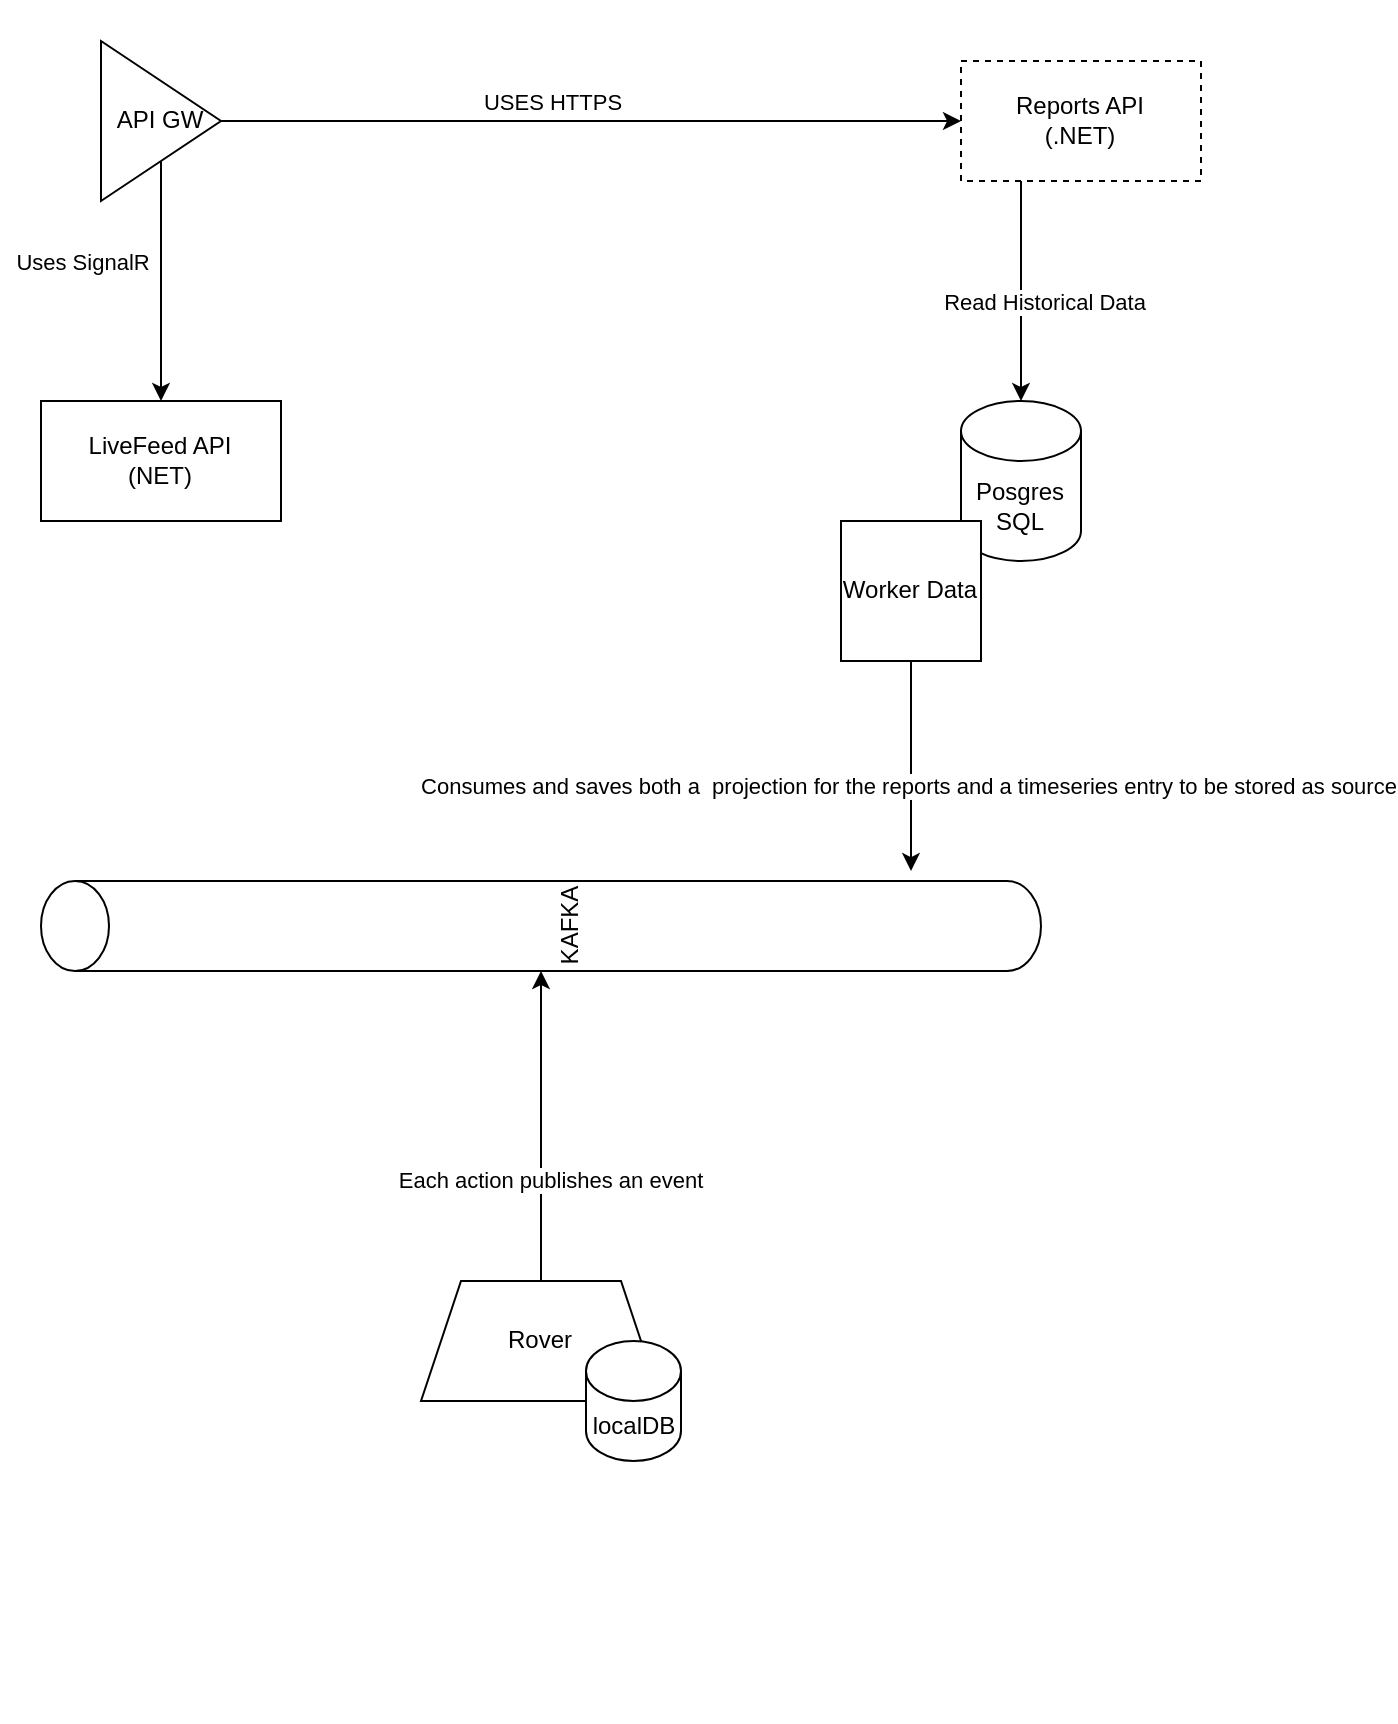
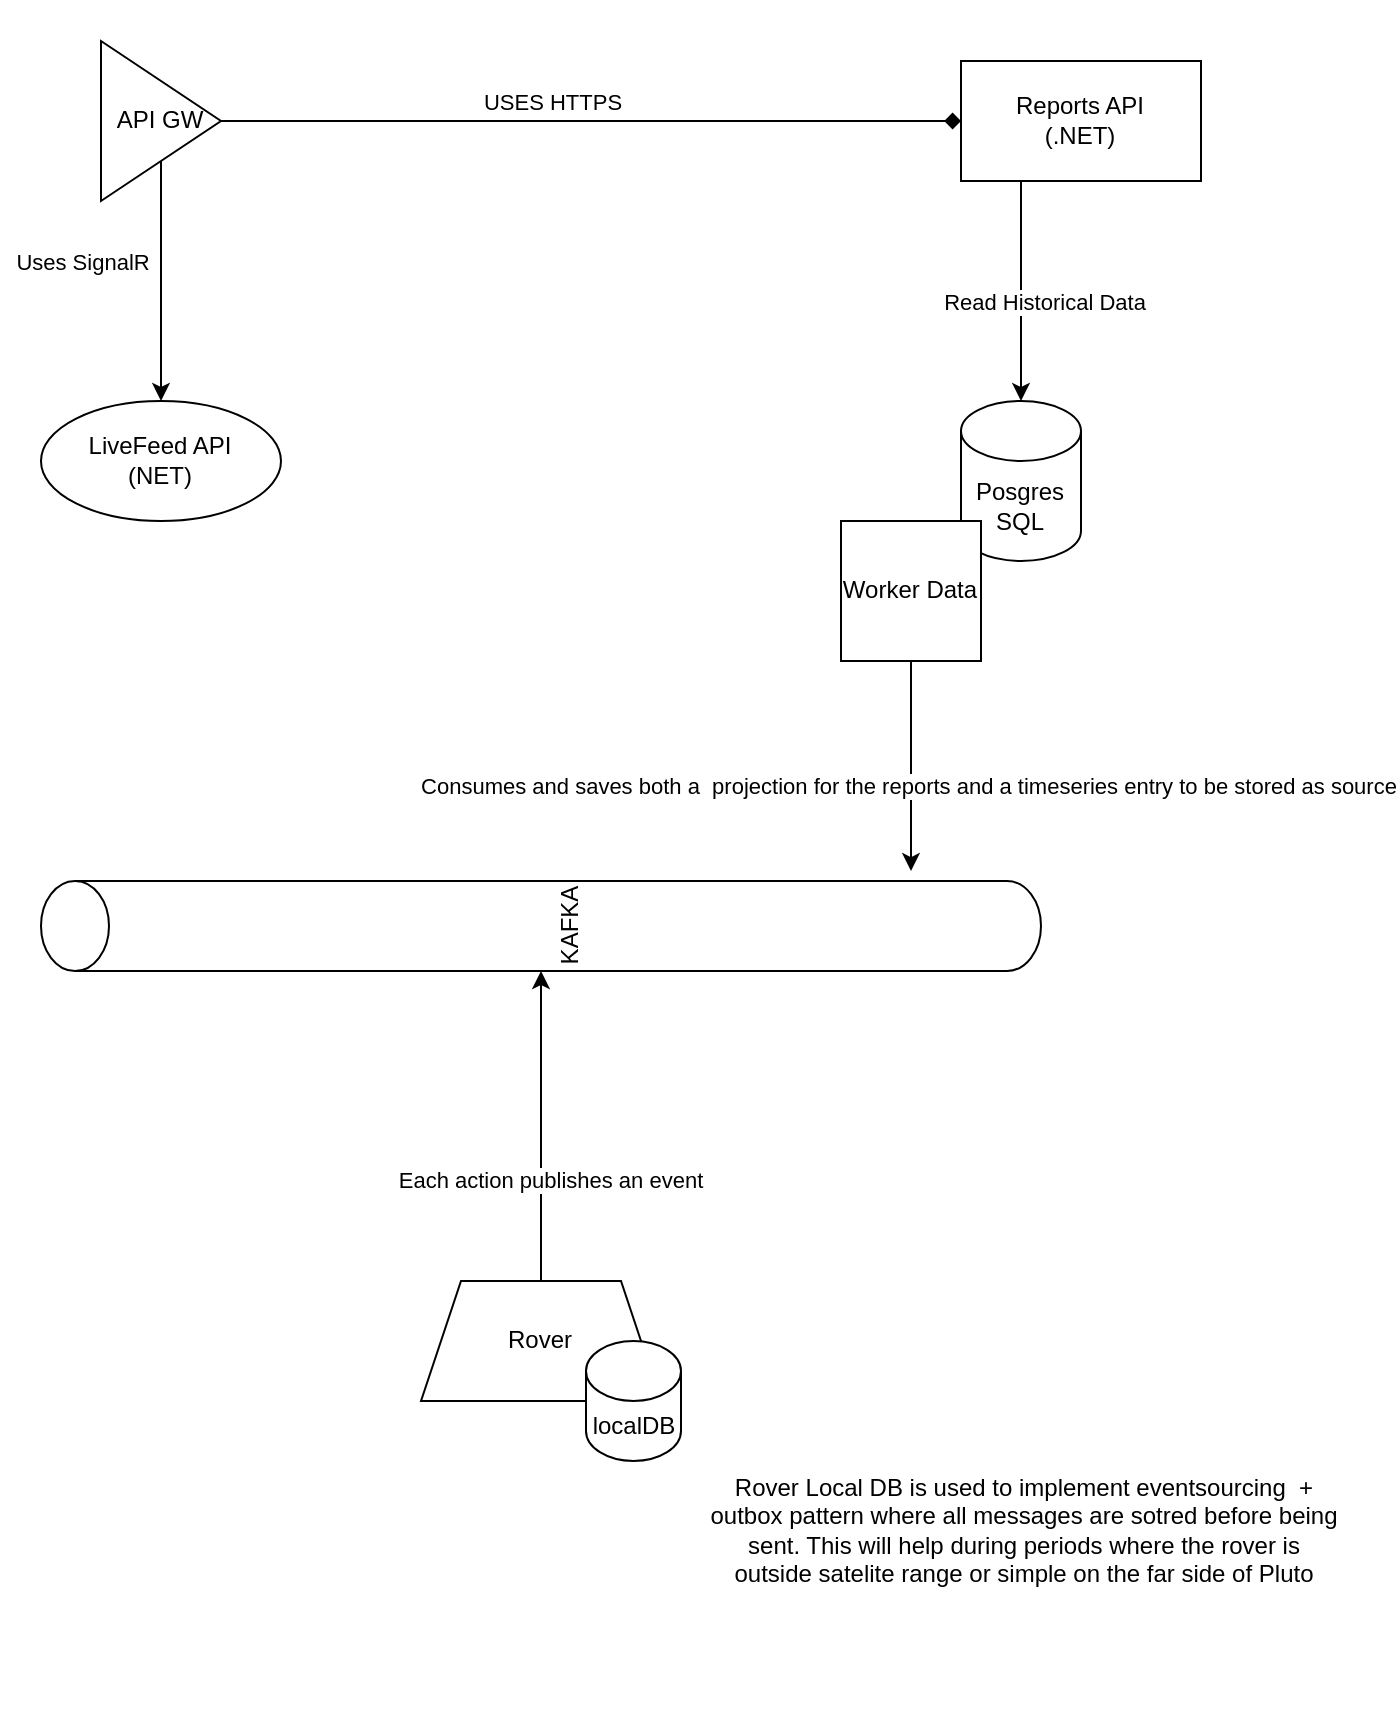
  <mxCell id="0" />
  <mxCell id="1" parent="0" />
  <mxCell id="2" style="edgeStyle=orthogonalEdgeStyle;rounded=0;orthogonalLoop=1;jettySize=auto;html=1;exitX=0.25;exitY=1;exitDx=0;exitDy=0;" edge="1" parent="1" source="4" target="5"><mxGeometry relative="1" as="geometry" /></mxCell>
  <mxCell id="3" value="Read Historical Data" style="edgeLabel;html=1;align=center;verticalAlign=middle;resizable=0;points=[];" vertex="1" connectable="0" parent="2"><mxGeometry x="0.116" y="-4" relative="1" as="geometry"><mxPoint x="15" y="-1" as="offset" /></mxGeometry></mxCell>
- <mxCell id="4" value="Reports API&lt;br&gt;(.NET)" style="rounded=0;whiteSpace=wrap;html=1;dashed=1;" vertex="1" parent="1"><mxGeometry x="480" y="30" width="120" height="60" as="geometry" /></mxCell>
+ <mxCell id="4" value="Reports API&lt;br&gt;(.NET)" style="rounded=0;whiteSpace=wrap;html=1;" vertex="1" parent="1"><mxGeometry x="480" y="30" width="120" height="60" as="geometry" /></mxCell>
  <mxCell id="5" value="Posgres SQL" style="shape=cylinder3;whiteSpace=wrap;html=1;boundedLbl=1;backgroundOutline=1;size=15;" vertex="1" parent="1"><mxGeometry x="480" y="200" width="60" height="80" as="geometry" /></mxCell>
- <mxCell id="6" value="LiveFeed API&lt;br&gt;(NET)" style="rounded=0;whiteSpace=wrap;html=1;" vertex="1" parent="1"><mxGeometry x="20" y="200" width="120" height="60" as="geometry" /></mxCell>
- <mxCell id="7" style="edgeStyle=orthogonalEdgeStyle;rounded=0;orthogonalLoop=1;jettySize=auto;html=1;" edge="1" parent="1" source="11" target="4"><mxGeometry relative="1" as="geometry" /></mxCell>
+ <mxCell id="6" value="LiveFeed API&lt;br&gt;(NET)" style="ellipse;whiteSpace=wrap;html=1;" vertex="1" parent="1"><mxGeometry x="20" y="200" width="120" height="60" as="geometry" /></mxCell>
+ <mxCell id="7" style="edgeStyle=orthogonalEdgeStyle;rounded=0;orthogonalLoop=1;jettySize=auto;html=1;endArrow=diamond;" edge="1" parent="1" source="11" target="4"><mxGeometry relative="1" as="geometry" /></mxCell>
  <mxCell id="8" value="USES HTTPS" style="edgeLabel;html=1;align=center;verticalAlign=middle;resizable=0;points=[];" vertex="1" connectable="0" parent="7"><mxGeometry x="-0.108" relative="1" as="geometry"><mxPoint y="-10" as="offset" /></mxGeometry></mxCell>
  <mxCell id="9" style="edgeStyle=orthogonalEdgeStyle;rounded=0;orthogonalLoop=1;jettySize=auto;html=1;exitX=0.5;exitY=1;exitDx=0;exitDy=0;entryX=0.5;entryY=0;entryDx=0;entryDy=0;" edge="1" parent="1" source="11" target="6"><mxGeometry relative="1" as="geometry" /></mxCell>
  <mxCell id="10" value="Uses SignalR" style="edgeLabel;html=1;align=center;verticalAlign=middle;resizable=0;points=[];" vertex="1" connectable="0" parent="9"><mxGeometry x="-0.25" y="3" relative="1" as="geometry"><mxPoint x="-43" y="5" as="offset" /></mxGeometry></mxCell>
  <mxCell id="11" value="API GW" style="triangle;whiteSpace=wrap;html=1;" vertex="1" parent="1"><mxGeometry x="50" y="20" width="60" height="80" as="geometry" /></mxCell>
  <mxCell id="12" style="edgeStyle=orthogonalEdgeStyle;rounded=0;orthogonalLoop=1;jettySize=auto;html=1;exitX=0.5;exitY=1;exitDx=0;exitDy=0;entryX=1.111;entryY=0.87;entryDx=0;entryDy=0;entryPerimeter=0;" edge="1" parent="1" source="14" target="18"><mxGeometry relative="1" as="geometry" /></mxCell>
  <mxCell id="13" value="Consumes and saves both a&amp;nbsp; projection for the reports and a timeseries entry to be stored as source" style="edgeLabel;html=1;align=center;verticalAlign=middle;resizable=0;points=[];" vertex="1" connectable="0" parent="12"><mxGeometry x="0.181" y="-2" relative="1" as="geometry"><mxPoint as="offset" /></mxGeometry></mxCell>
  <mxCell id="14" value="Worker Data" style="whiteSpace=wrap;html=1;aspect=fixed;" vertex="1" parent="1"><mxGeometry x="420" y="260" width="70" height="70" as="geometry" /></mxCell>
  <mxCell id="15" style="edgeStyle=orthogonalEdgeStyle;rounded=0;orthogonalLoop=1;jettySize=auto;html=1;entryX=0;entryY=0.5;entryDx=0;entryDy=0;entryPerimeter=0;" edge="1" parent="1" source="17" target="18"><mxGeometry relative="1" as="geometry" /></mxCell>
  <mxCell id="16" value="Each action publishes an event" style="edgeLabel;html=1;align=center;verticalAlign=middle;resizable=0;points=[];" vertex="1" connectable="0" parent="15"><mxGeometry x="-0.342" y="-4" relative="1" as="geometry"><mxPoint as="offset" /></mxGeometry></mxCell>
  <mxCell id="17" value="Rover" style="shape=trapezoid;perimeter=trapezoidPerimeter;whiteSpace=wrap;html=1;fixedSize=1;" vertex="1" parent="1"><mxGeometry x="210" y="640" width="120" height="60" as="geometry" /></mxCell>
  <mxCell id="18" value="KAFKA" style="shape=cylinder3;whiteSpace=wrap;html=1;boundedLbl=1;backgroundOutline=1;size=17;rotation=-90;" vertex="1" parent="1"><mxGeometry x="247.5" y="212.5" width="45" height="500" as="geometry" /></mxCell>
  <mxCell id="19" value="localDB" style="shape=cylinder3;whiteSpace=wrap;html=1;boundedLbl=1;backgroundOutline=1;size=15;" vertex="1" parent="1"><mxGeometry x="292.5" y="670" width="47.5" height="60" as="geometry" /></mxCell>
+ <mxCell id="20" value="Rover Local DB is used to implement eventsourcing&amp;nbsp; + outbox pattern where all messages are sotred before being sent. This will help during periods where the rover is outside satelite range or simple on the far side of Pluto" style="text;html=1;strokeColor=none;fillColor=none;align=center;verticalAlign=middle;whiteSpace=wrap;rounded=0;" vertex="1" parent="1"><mxGeometry x="354" y="690" width="316" height="150" as="geometry" /></mxCell>
